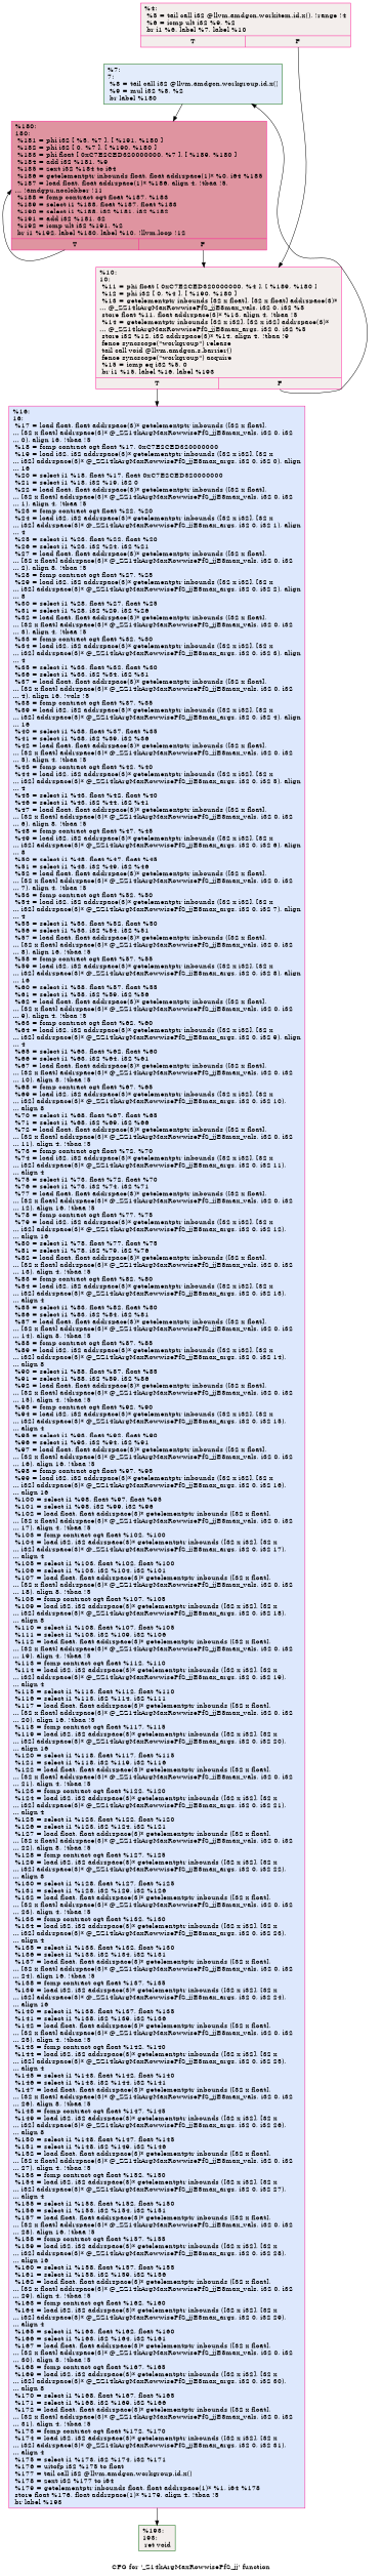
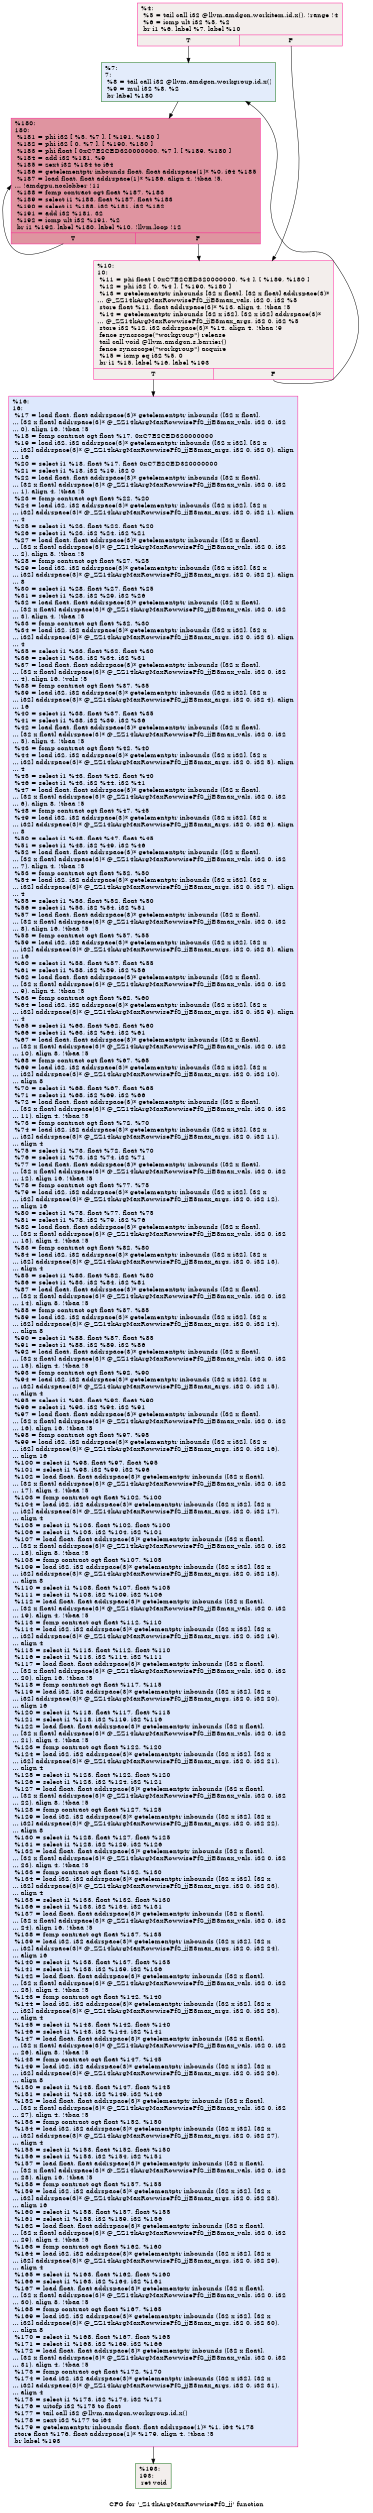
  digraph {
    label="CFG for '_Z14kArgMaxRowwisePfS_jj' function"
    node [color=deeppink fillcolor="#e3d9d370" shape=record style=filled]
    edge [tailport=s0]
-   n1 [label="{%4:\l  %5 = tail call i32 @llvm.amdgcn.workitem.id.x(), !range !4\l  %6 = icmp ult i32 %9, %2\l  br i1 %6, label %7, label %10\l|{<s0>T|<s1>F}}"]
+   n1 [label="{%4:\l  %5 = tail call i32 @llvm.amdgcn.workitem.id.x(), !range !4\l  %6 = icmp ult i32 %5, %2\l  br i1 %6, label %7, label %10\l|{<s0>T|<s1>F}}"]
    n2 [color=darkgreen fillcolor="#bfd3f670" label="{%7:\l7:                                                \l  %8 = tail call i32 @llvm.amdgcn.workgroup.id.x()\l  %9 = mul i32 %8, %2\l  br label %180\l}"]
    n3 [label="{%10:\l10:                                               \l  %11 = phi float [ 0xC7E2CED320000000, %4 ], [ %189, %180 ]\l  %12 = phi i32 [ 0, %4 ], [ %190, %180 ]\l  %13 = getelementptr inbounds [32 x float], [32 x float] addrspace(3)*\l... @_ZZ14kArgMaxRowwisePfS_jjE8max_vals, i32 0, i32 %5\l  store float %11, float addrspace(3)* %13, align 4, !tbaa !5\l  %14 = getelementptr inbounds [32 x i32], [32 x i32] addrspace(3)*\l... @_ZZ14kArgMaxRowwisePfS_jjE8max_args, i32 0, i32 %5\l  store i32 %12, i32 addrspace(3)* %14, align 4, !tbaa !9\l  fence syncscope(\"workgroup\") release\l  tail call void @llvm.amdgcn.s.barrier()\l  fence syncscope(\"workgroup\") acquire\l  %15 = icmp eq i32 %5, 0\l  br i1 %15, label %16, label %193\l|{<s0>T|<s1>F}}"]
    n4 [fillcolor="#b70d2870" label="{%180:\l180:                                              \l  %181 = phi i32 [ %5, %7 ], [ %191, %180 ]\l  %182 = phi i32 [ 0, %7 ], [ %190, %180 ]\l  %183 = phi float [ 0xC7E2CED320000000, %7 ], [ %189, %180 ]\l  %184 = add i32 %181, %9\l  %185 = zext i32 %184 to i64\l  %186 = getelementptr inbounds float, float addrspace(1)* %0, i64 %185\l  %187 = load float, float addrspace(1)* %186, align 4, !tbaa !5,\l... !amdgpu.noclobber !11\l  %188 = fcmp contract ogt float %187, %183\l  %189 = select i1 %188, float %187, float %183\l  %190 = select i1 %188, i32 %181, i32 %182\l  %191 = add i32 %181, 32\l  %192 = icmp ult i32 %191, %2\l  br i1 %192, label %180, label %10, !llvm.loop !12\l|{<s0>T|<s1>F}}"]
    n5 [fillcolor="#b2ccfb70" label="{%16:\l16:                                               \l  %17 = load float, float addrspace(3)* getelementptr inbounds ([32 x float],\l... [32 x float] addrspace(3)* @_ZZ14kArgMaxRowwisePfS_jjE8max_vals, i32 0, i32\l... 0), align 16, !tbaa !5\l  %18 = fcmp contract ogt float %17, 0xC7E2CED320000000\l  %19 = load i32, i32 addrspace(3)* getelementptr inbounds ([32 x i32], [32 x\l... i32] addrspace(3)* @_ZZ14kArgMaxRowwisePfS_jjE8max_args, i32 0, i32 0), align\l... 16\l  %20 = select i1 %18, float %17, float 0xC7E2CED320000000\l  %21 = select i1 %18, i32 %19, i32 0\l  %22 = load float, float addrspace(3)* getelementptr inbounds ([32 x float],\l... [32 x float] addrspace(3)* @_ZZ14kArgMaxRowwisePfS_jjE8max_vals, i32 0, i32\l... 1), align 4, !tbaa !5\l  %23 = fcmp contract ogt float %22, %20\l  %24 = load i32, i32 addrspace(3)* getelementptr inbounds ([32 x i32], [32 x\l... i32] addrspace(3)* @_ZZ14kArgMaxRowwisePfS_jjE8max_args, i32 0, i32 1), align\l... 4\l  %25 = select i1 %23, float %22, float %20\l  %26 = select i1 %23, i32 %24, i32 %21\l  %27 = load float, float addrspace(3)* getelementptr inbounds ([32 x float],\l... [32 x float] addrspace(3)* @_ZZ14kArgMaxRowwisePfS_jjE8max_vals, i32 0, i32\l... 2), align 8, !tbaa !5\l  %28 = fcmp contract ogt float %27, %25\l  %29 = load i32, i32 addrspace(3)* getelementptr inbounds ([32 x i32], [32 x\l... i32] addrspace(3)* @_ZZ14kArgMaxRowwisePfS_jjE8max_args, i32 0, i32 2), align\l... 8\l  %30 = select i1 %28, float %27, float %25\l  %31 = select i1 %28, i32 %29, i32 %26\l  %32 = load float, float addrspace(3)* getelementptr inbounds ([32 x float],\l... [32 x float] addrspace(3)* @_ZZ14kArgMaxRowwisePfS_jjE8max_vals, i32 0, i32\l... 3), align 4, !tbaa !5\l  %33 = fcmp contract ogt float %32, %30\l  %34 = load i32, i32 addrspace(3)* getelementptr inbounds ([32 x i32], [32 x\l... i32] addrspace(3)* @_ZZ14kArgMaxRowwisePfS_jjE8max_args, i32 0, i32 3), align\l... 4\l  %35 = select i1 %33, float %32, float %30\l  %36 = select i1 %33, i32 %34, i32 %31\l  %37 = load float, float addrspace(3)* getelementptr inbounds ([32 x float],\l... [32 x float] addrspace(3)* @_ZZ14kArgMaxRowwisePfS_jjE8max_vals, i32 0, i32\l... 4), align 16, !vals !5\l  %38 = fcmp contract ogt float %37, %35\l  %39 = load i32, i32 addrspace(3)* getelementptr inbounds ([32 x i32], [32 x\l... i32] addrspace(3)* @_ZZ14kArgMaxRowwisePfS_jjE8max_args, i32 0, i32 4), align\l... 16\l  %40 = select i1 %38, float %37, float %35\l  %41 = select i1 %38, i32 %39, i32 %36\l  %42 = load float, float addrspace(3)* getelementptr inbounds ([32 x float],\l... [32 x float] addrspace(3)* @_ZZ14kArgMaxRowwisePfS_jjE8max_vals, i32 0, i32\l... 5), align 4, !tbaa !5\l  %43 = fcmp contract ogt float %42, %40\l  %44 = load i32, i32 addrspace(3)* getelementptr inbounds ([32 x i32], [32 x\l... i32] addrspace(3)* @_ZZ14kArgMaxRowwisePfS_jjE8max_args, i32 0, i32 5), align\l... 4\l  %45 = select i1 %43, float %42, float %40\l  %46 = select i1 %43, i32 %44, i32 %41\l  %47 = load float, float addrspace(3)* getelementptr inbounds ([32 x float],\l... [32 x float] addrspace(3)* @_ZZ14kArgMaxRowwisePfS_jjE8max_vals, i32 0, i32\l... 6), align 8, !tbaa !5\l  %48 = fcmp contract ogt float %47, %45\l  %49 = load i32, i32 addrspace(3)* getelementptr inbounds ([32 x i32], [32 x\l... i32] addrspace(3)* @_ZZ14kArgMaxRowwisePfS_jjE8max_args, i32 0, i32 6), align\l... 8\l  %50 = select i1 %48, float %47, float %45\l  %51 = select i1 %48, i32 %49, i32 %46\l  %52 = load float, float addrspace(3)* getelementptr inbounds ([32 x float],\l... [32 x float] addrspace(3)* @_ZZ14kArgMaxRowwisePfS_jjE8max_vals, i32 0, i32\l... 7), align 4, !tbaa !5\l  %53 = fcmp contract ogt float %52, %50\l  %54 = load i32, i32 addrspace(3)* getelementptr inbounds ([32 x i32], [32 x\l... i32] addrspace(3)* @_ZZ14kArgMaxRowwisePfS_jjE8max_args, i32 0, i32 7), align\l... 4\l  %55 = select i1 %53, float %52, float %50\l  %56 = select i1 %53, i32 %54, i32 %51\l  %57 = load float, float addrspace(3)* getelementptr inbounds ([32 x float],\l... [32 x float] addrspace(3)* @_ZZ14kArgMaxRowwisePfS_jjE8max_vals, i32 0, i32\l... 8), align 16, !tbaa !5\l  %58 = fcmp contract ogt float %57, %55\l  %59 = load i32, i32 addrspace(3)* getelementptr inbounds ([32 x i32], [32 x\l... i32] addrspace(3)* @_ZZ14kArgMaxRowwisePfS_jjE8max_args, i32 0, i32 8), align\l... 16\l  %60 = select i1 %58, float %57, float %55\l  %61 = select i1 %58, i32 %59, i32 %56\l  %62 = load float, float addrspace(3)* getelementptr inbounds ([32 x float],\l... [32 x float] addrspace(3)* @_ZZ14kArgMaxRowwisePfS_jjE8max_vals, i32 0, i32\l... 9), align 4, !tbaa !5\l  %63 = fcmp contract ogt float %62, %60\l  %64 = load i32, i32 addrspace(3)* getelementptr inbounds ([32 x i32], [32 x\l... i32] addrspace(3)* @_ZZ14kArgMaxRowwisePfS_jjE8max_args, i32 0, i32 9), align\l... 4\l  %65 = select i1 %63, float %62, float %60\l  %66 = select i1 %63, i32 %64, i32 %61\l  %67 = load float, float addrspace(3)* getelementptr inbounds ([32 x float],\l... [32 x float] addrspace(3)* @_ZZ14kArgMaxRowwisePfS_jjE8max_vals, i32 0, i32\l... 10), align 8, !tbaa !5\l  %68 = fcmp contract ogt float %67, %65\l  %69 = load i32, i32 addrspace(3)* getelementptr inbounds ([32 x i32], [32 x\l... i32] addrspace(3)* @_ZZ14kArgMaxRowwisePfS_jjE8max_args, i32 0, i32 10),\l... align 8\l  %70 = select i1 %68, float %67, float %65\l  %71 = select i1 %68, i32 %69, i32 %66\l  %72 = load float, float addrspace(3)* getelementptr inbounds ([32 x float],\l... [32 x float] addrspace(3)* @_ZZ14kArgMaxRowwisePfS_jjE8max_vals, i32 0, i32\l... 11), align 4, !tbaa !5\l  %73 = fcmp contract ogt float %72, %70\l  %74 = load i32, i32 addrspace(3)* getelementptr inbounds ([32 x i32], [32 x\l... i32] addrspace(3)* @_ZZ14kArgMaxRowwisePfS_jjE8max_args, i32 0, i32 11),\l... align 4\l  %75 = select i1 %73, float %72, float %70\l  %76 = select i1 %73, i32 %74, i32 %71\l  %77 = load float, float addrspace(3)* getelementptr inbounds ([32 x float],\l... [32 x float] addrspace(3)* @_ZZ14kArgMaxRowwisePfS_jjE8max_vals, i32 0, i32\l... 12), align 16, !tbaa !5\l  %78 = fcmp contract ogt float %77, %75\l  %79 = load i32, i32 addrspace(3)* getelementptr inbounds ([32 x i32], [32 x\l... i32] addrspace(3)* @_ZZ14kArgMaxRowwisePfS_jjE8max_args, i32 0, i32 12),\l... align 16\l  %80 = select i1 %78, float %77, float %75\l  %81 = select i1 %78, i32 %79, i32 %76\l  %82 = load float, float addrspace(3)* getelementptr inbounds ([32 x float],\l... [32 x float] addrspace(3)* @_ZZ14kArgMaxRowwisePfS_jjE8max_vals, i32 0, i32\l... 13), align 4, !tbaa !5\l  %83 = fcmp contract ogt float %82, %80\l  %84 = load i32, i32 addrspace(3)* getelementptr inbounds ([32 x i32], [32 x\l... i32] addrspace(3)* @_ZZ14kArgMaxRowwisePfS_jjE8max_args, i32 0, i32 13),\l... align 4\l  %85 = select i1 %83, float %82, float %80\l  %86 = select i1 %83, i32 %84, i32 %81\l  %87 = load float, float addrspace(3)* getelementptr inbounds ([32 x float],\l... [32 x float] addrspace(3)* @_ZZ14kArgMaxRowwisePfS_jjE8max_vals, i32 0, i32\l... 14), align 8, !tbaa !5\l  %88 = fcmp contract ogt float %87, %85\l  %89 = load i32, i32 addrspace(3)* getelementptr inbounds ([32 x i32], [32 x\l... i32] addrspace(3)* @_ZZ14kArgMaxRowwisePfS_jjE8max_args, i32 0, i32 14),\l... align 8\l  %90 = select i1 %88, float %87, float %85\l  %91 = select i1 %88, i32 %89, i32 %86\l  %92 = load float, float addrspace(3)* getelementptr inbounds ([32 x float],\l... [32 x float] addrspace(3)* @_ZZ14kArgMaxRowwisePfS_jjE8max_vals, i32 0, i32\l... 15), align 4, !tbaa !5\l  %93 = fcmp contract ogt float %92, %90\l  %94 = load i32, i32 addrspace(3)* getelementptr inbounds ([32 x i32], [32 x\l... i32] addrspace(3)* @_ZZ14kArgMaxRowwisePfS_jjE8max_args, i32 0, i32 15),\l... align 4\l  %95 = select i1 %93, float %92, float %90\l  %96 = select i1 %93, i32 %94, i32 %91\l  %97 = load float, float addrspace(3)* getelementptr inbounds ([32 x float],\l... [32 x float] addrspace(3)* @_ZZ14kArgMaxRowwisePfS_jjE8max_vals, i32 0, i32\l... 16), align 16, !tbaa !5\l  %98 = fcmp contract ogt float %97, %95\l  %99 = load i32, i32 addrspace(3)* getelementptr inbounds ([32 x i32], [32 x\l... i32] addrspace(3)* @_ZZ14kArgMaxRowwisePfS_jjE8max_args, i32 0, i32 16),\l... align 16\l  %100 = select i1 %98, float %97, float %95\l  %101 = select i1 %98, i32 %99, i32 %96\l  %102 = load float, float addrspace(3)* getelementptr inbounds ([32 x float],\l... [32 x float] addrspace(3)* @_ZZ14kArgMaxRowwisePfS_jjE8max_vals, i32 0, i32\l... 17), align 4, !tbaa !5\l  %103 = fcmp contract ogt float %102, %100\l  %104 = load i32, i32 addrspace(3)* getelementptr inbounds ([32 x i32], [32 x\l... i32] addrspace(3)* @_ZZ14kArgMaxRowwisePfS_jjE8max_args, i32 0, i32 17),\l... align 4\l  %105 = select i1 %103, float %102, float %100\l  %106 = select i1 %103, i32 %104, i32 %101\l  %107 = load float, float addrspace(3)* getelementptr inbounds ([32 x float],\l... [32 x float] addrspace(3)* @_ZZ14kArgMaxRowwisePfS_jjE8max_vals, i32 0, i32\l... 18), align 8, !tbaa !5\l  %108 = fcmp contract ogt float %107, %105\l  %109 = load i32, i32 addrspace(3)* getelementptr inbounds ([32 x i32], [32 x\l... i32] addrspace(3)* @_ZZ14kArgMaxRowwisePfS_jjE8max_args, i32 0, i32 18),\l... align 8\l  %110 = select i1 %108, float %107, float %105\l  %111 = select i1 %108, i32 %109, i32 %106\l  %112 = load float, float addrspace(3)* getelementptr inbounds ([32 x float],\l... [32 x float] addrspace(3)* @_ZZ14kArgMaxRowwisePfS_jjE8max_vals, i32 0, i32\l... 19), align 4, !tbaa !5\l  %113 = fcmp contract ogt float %112, %110\l  %114 = load i32, i32 addrspace(3)* getelementptr inbounds ([32 x i32], [32 x\l... i32] addrspace(3)* @_ZZ14kArgMaxRowwisePfS_jjE8max_args, i32 0, i32 19),\l... align 4\l  %115 = select i1 %113, float %112, float %110\l  %116 = select i1 %113, i32 %114, i32 %111\l  %117 = load float, float addrspace(3)* getelementptr inbounds ([32 x float],\l... [32 x float] addrspace(3)* @_ZZ14kArgMaxRowwisePfS_jjE8max_vals, i32 0, i32\l... 20), align 16, !tbaa !5\l  %118 = fcmp contract ogt float %117, %115\l  %119 = load i32, i32 addrspace(3)* getelementptr inbounds ([32 x i32], [32 x\l... i32] addrspace(3)* @_ZZ14kArgMaxRowwisePfS_jjE8max_args, i32 0, i32 20),\l... align 16\l  %120 = select i1 %118, float %117, float %115\l  %121 = select i1 %118, i32 %119, i32 %116\l  %122 = load float, float addrspace(3)* getelementptr inbounds ([32 x float],\l... [32 x float] addrspace(3)* @_ZZ14kArgMaxRowwisePfS_jjE8max_vals, i32 0, i32\l... 21), align 4, !tbaa !5\l  %123 = fcmp contract ogt float %122, %120\l  %124 = load i32, i32 addrspace(3)* getelementptr inbounds ([32 x i32], [32 x\l... i32] addrspace(3)* @_ZZ14kArgMaxRowwisePfS_jjE8max_args, i32 0, i32 21),\l... align 4\l  %125 = select i1 %123, float %122, float %120\l  %126 = select i1 %123, i32 %124, i32 %121\l  %127 = load float, float addrspace(3)* getelementptr inbounds ([32 x float],\l... [32 x float] addrspace(3)* @_ZZ14kArgMaxRowwisePfS_jjE8max_vals, i32 0, i32\l... 22), align 8, !tbaa !5\l  %128 = fcmp contract ogt float %127, %125\l  %129 = load i32, i32 addrspace(3)* getelementptr inbounds ([32 x i32], [32 x\l... i32] addrspace(3)* @_ZZ14kArgMaxRowwisePfS_jjE8max_args, i32 0, i32 22),\l... align 8\l  %130 = select i1 %128, float %127, float %125\l  %131 = select i1 %128, i32 %129, i32 %126\l  %132 = load float, float addrspace(3)* getelementptr inbounds ([32 x float],\l... [32 x float] addrspace(3)* @_ZZ14kArgMaxRowwisePfS_jjE8max_vals, i32 0, i32\l... 23), align 4, !tbaa !5\l  %133 = fcmp contract ogt float %132, %130\l  %134 = load i32, i32 addrspace(3)* getelementptr inbounds ([32 x i32], [32 x\l... i32] addrspace(3)* @_ZZ14kArgMaxRowwisePfS_jjE8max_args, i32 0, i32 23),\l... align 4\l  %135 = select i1 %133, float %132, float %130\l  %136 = select i1 %133, i32 %134, i32 %131\l  %137 = load float, float addrspace(3)* getelementptr inbounds ([32 x float],\l... [32 x float] addrspace(3)* @_ZZ14kArgMaxRowwisePfS_jjE8max_vals, i32 0, i32\l... 24), align 16, !tbaa !5\l  %138 = fcmp contract ogt float %137, %135\l  %139 = load i32, i32 addrspace(3)* getelementptr inbounds ([32 x i32], [32 x\l... i32] addrspace(3)* @_ZZ14kArgMaxRowwisePfS_jjE8max_args, i32 0, i32 24),\l... align 16\l  %140 = select i1 %138, float %137, float %135\l  %141 = select i1 %138, i32 %139, i32 %136\l  %142 = load float, float addrspace(3)* getelementptr inbounds ([32 x float],\l... [32 x float] addrspace(3)* @_ZZ14kArgMaxRowwisePfS_jjE8max_vals, i32 0, i32\l... 25), align 4, !tbaa !5\l  %143 = fcmp contract ogt float %142, %140\l  %144 = load i32, i32 addrspace(3)* getelementptr inbounds ([32 x i32], [32 x\l... i32] addrspace(3)* @_ZZ14kArgMaxRowwisePfS_jjE8max_args, i32 0, i32 25),\l... align 4\l  %145 = select i1 %143, float %142, float %140\l  %146 = select i1 %143, i32 %144, i32 %141\l  %147 = load float, float addrspace(3)* getelementptr inbounds ([32 x float],\l... [32 x float] addrspace(3)* @_ZZ14kArgMaxRowwisePfS_jjE8max_vals, i32 0, i32\l... 26), align 8, !tbaa !5\l  %148 = fcmp contract ogt float %147, %145\l  %149 = load i32, i32 addrspace(3)* getelementptr inbounds ([32 x i32], [32 x\l... i32] addrspace(3)* @_ZZ14kArgMaxRowwisePfS_jjE8max_args, i32 0, i32 26),\l... align 8\l  %150 = select i1 %148, float %147, float %145\l  %151 = select i1 %148, i32 %149, i32 %146\l  %152 = load float, float addrspace(3)* getelementptr inbounds ([32 x float],\l... [32 x float] addrspace(3)* @_ZZ14kArgMaxRowwisePfS_jjE8max_vals, i32 0, i32\l... 27), align 4, !tbaa !5\l  %153 = fcmp contract ogt float %152, %150\l  %154 = load i32, i32 addrspace(3)* getelementptr inbounds ([32 x i32], [32 x\l... i32] addrspace(3)* @_ZZ14kArgMaxRowwisePfS_jjE8max_args, i32 0, i32 27),\l... align 4\l  %155 = select i1 %153, float %152, float %150\l  %156 = select i1 %153, i32 %154, i32 %151\l  %157 = load float, float addrspace(3)* getelementptr inbounds ([32 x float],\l... [32 x float] addrspace(3)* @_ZZ14kArgMaxRowwisePfS_jjE8max_vals, i32 0, i32\l... 28), align 16, !tbaa !5\l  %158 = fcmp contract ogt float %157, %155\l  %159 = load i32, i32 addrspace(3)* getelementptr inbounds ([32 x i32], [32 x\l... i32] addrspace(3)* @_ZZ14kArgMaxRowwisePfS_jjE8max_args, i32 0, i32 28),\l... align 16\l  %160 = select i1 %158, float %157, float %155\l  %161 = select i1 %158, i32 %159, i32 %156\l  %162 = load float, float addrspace(3)* getelementptr inbounds ([32 x float],\l... [32 x float] addrspace(3)* @_ZZ14kArgMaxRowwisePfS_jjE8max_vals, i32 0, i32\l... 29), align 4, !tbaa !5\l  %163 = fcmp contract ogt float %162, %160\l  %164 = load i32, i32 addrspace(3)* getelementptr inbounds ([32 x i32], [32 x\l... i32] addrspace(3)* @_ZZ14kArgMaxRowwisePfS_jjE8max_args, i32 0, i32 29),\l... align 4\l  %165 = select i1 %163, float %162, float %160\l  %166 = select i1 %163, i32 %164, i32 %161\l  %167 = load float, float addrspace(3)* getelementptr inbounds ([32 x float],\l... [32 x float] addrspace(3)* @_ZZ14kArgMaxRowwisePfS_jjE8max_vals, i32 0, i32\l... 30), align 8, !tbaa !5\l  %168 = fcmp contract ogt float %167, %165\l  %169 = load i32, i32 addrspace(3)* getelementptr inbounds ([32 x i32], [32 x\l... i32] addrspace(3)* @_ZZ14kArgMaxRowwisePfS_jjE8max_args, i32 0, i32 30),\l... align 8\l  %170 = select i1 %168, float %167, float %165\l  %171 = select i1 %168, i32 %169, i32 %166\l  %172 = load float, float addrspace(3)* getelementptr inbounds ([32 x float],\l... [32 x float] addrspace(3)* @_ZZ14kArgMaxRowwisePfS_jjE8max_vals, i32 0, i32\l... 31), align 4, !tbaa !5\l  %173 = fcmp contract ogt float %172, %170\l  %174 = load i32, i32 addrspace(3)* getelementptr inbounds ([32 x i32], [32 x\l... i32] addrspace(3)* @_ZZ14kArgMaxRowwisePfS_jjE8max_args, i32 0, i32 31),\l... align 4\l  %175 = select i1 %173, i32 %174, i32 %171\l  %176 = uitofp i32 %175 to float\l  %177 = tail call i32 @llvm.amdgcn.workgroup.id.x()\l  %178 = zext i32 %177 to i64\l  %179 = getelementptr inbounds float, float addrspace(1)* %1, i64 %178\l  store float %176, float addrspace(1)* %179, align 4, !tbaa !5\l  br label %193\l}"]
    n6 [color=darkgreen label="{%193:\l193:                                              \l  ret void\l}"]
+   n1 -> n2
    n1 -> n3 [tailport=s1]
    n2 -> n4
    n3 -> n2 [tailport=s1]
    n3 -> n5
    n4 -> n3 [tailport=s1]
    n4 -> n4
    n5 -> n6
  }
